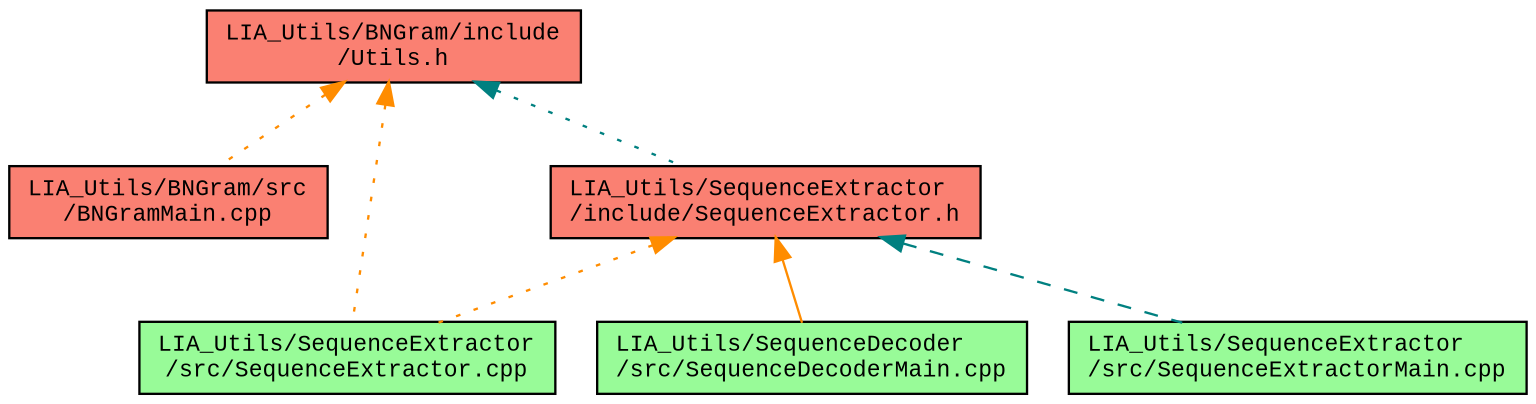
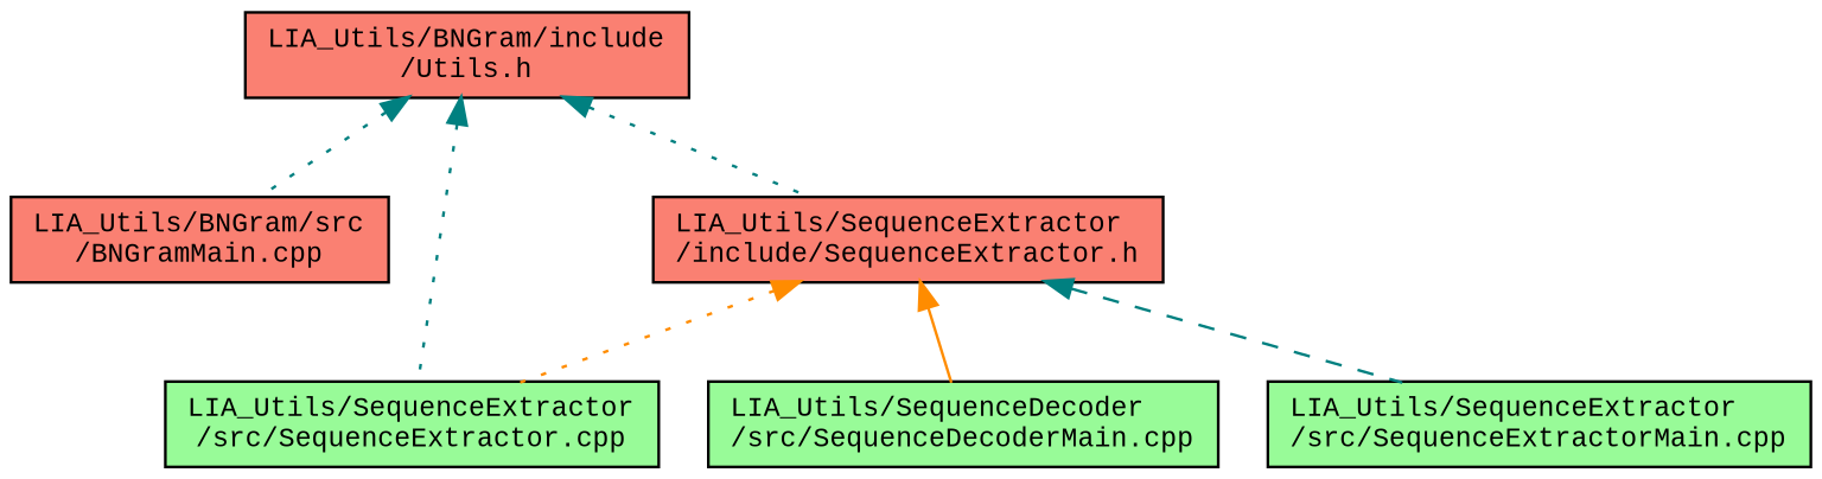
  digraph {
    fontname="Liberation Mono"
    node [color=black fillcolor=salmon fontname="Liberation Mono" fontsize=10 shape=record style=filled]
    edge [color=teal dir=back fontname="Liberation Mono" fontsize=10 labelfontname=Helvetica labelfontsize=10 style=dotted]
    n1 [fontcolor=black height=0.2 label="LIA_Utils/BNGram/include\l/Utils.h" width=0.4]
    n2 [height=0.2 label="LIA_Utils/BNGram/src\l/BNGramMain.cpp" width=0.4]
    n3 [height=0.2 label="LIA_Utils/SequenceExtractor\l/include/SequenceExtractor.h" width=0.4]
    n4 [fillcolor=palegreen height=0.2 label="LIA_Utils/SequenceExtractor\l/src/SequenceExtractor.cpp" width=0.4]
    n5 [fillcolor=palegreen height=0.2 label="LIA_Utils/SequenceDecoder\l/src/SequenceDecoderMain.cpp" width=0.4]
    n6 [fillcolor=palegreen height=0.2 label="LIA_Utils/SequenceExtractor\l/src/SequenceExtractorMain.cpp" width=0.4]
-   n1 -> n2 [color=darkorange]
+   n1 -> n2
    n1 -> n3
-   n1 -> n4 [color=darkorange]
+   n1 -> n4
    n3 -> n4 [color=darkorange]
    n3 -> n5 [color=darkorange style=solid]
    n3 -> n6 [style=dashed]
  }
